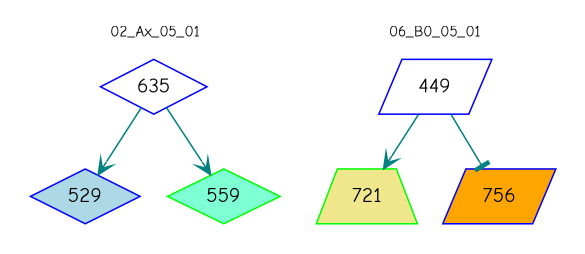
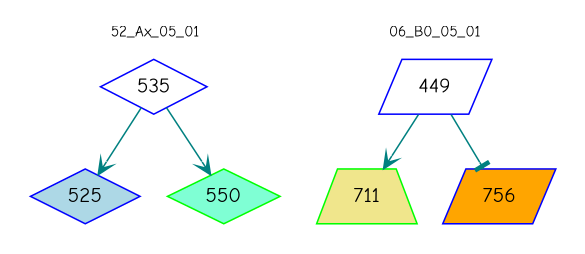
  digraph {
    fontname="Comic Neue"
    node [color=blue fillcolor=white fontname="Comic Neue" shape=diamond style=filled]
    edge [arrowhead=vee color=teal fontname="Comic Neue"]
-   n1 [label=635]
-   n2 [fillcolor=lightblue label=529]
-   n3 [color=green fillcolor=aquamarine label=559]
+   n1 [label=535]
+   n2 [fillcolor=lightblue label=525]
+   n3 [color=green fillcolor=aquamarine label=550]
    n4 [label=449 shape=parallelogram]
-   n5 [color=green fillcolor=khaki label=721 shape=trapezium]
+   n5 [color=green fillcolor=khaki label=711 shape=trapezium]
    n6 [fillcolor=orange label=756 shape=parallelogram]
    subgraph cluster_1 {
      color=white
      fontsize=10
-     label="02_Ax_05_01"
+     label="52_Ax_05_01"
      n1
      n2
      n3
    }
    subgraph cluster_2 {
      color=white
      fontsize=10
      label="06_B0_05_01"
      n4
      n5
      n6
    }
    n1 -> n2
    n1 -> n3
    n4 -> n5
    n4 -> n6 [arrowhead=tee]
  }
